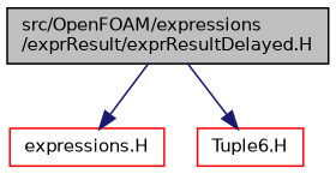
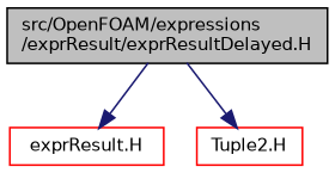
  digraph {
    node [color=red fontname=Helvetica fontsize=10 shape=record]
    edge [color=midnightblue fontname=Helvetica fontsize=10 labelfontname=Helvetica labelfontsize=10 style=solid]
    n1 [color=black fillcolor=grey75 fontcolor=black height=0.2 label="src/OpenFOAM/expressions\l/exprResult/exprResultDelayed.H" style=filled width=0.4]
-   n2 [height=0.2 label="expressions.H" width=0.4]
-   n3 [height=0.2 label="Tuple6.H" width=0.4]
+   n2 [height=0.2 label="exprResult.H" width=0.4]
+   n3 [height=0.2 label="Tuple2.H" width=0.4]
    n1 -> n2
    n1 -> n3
  }
